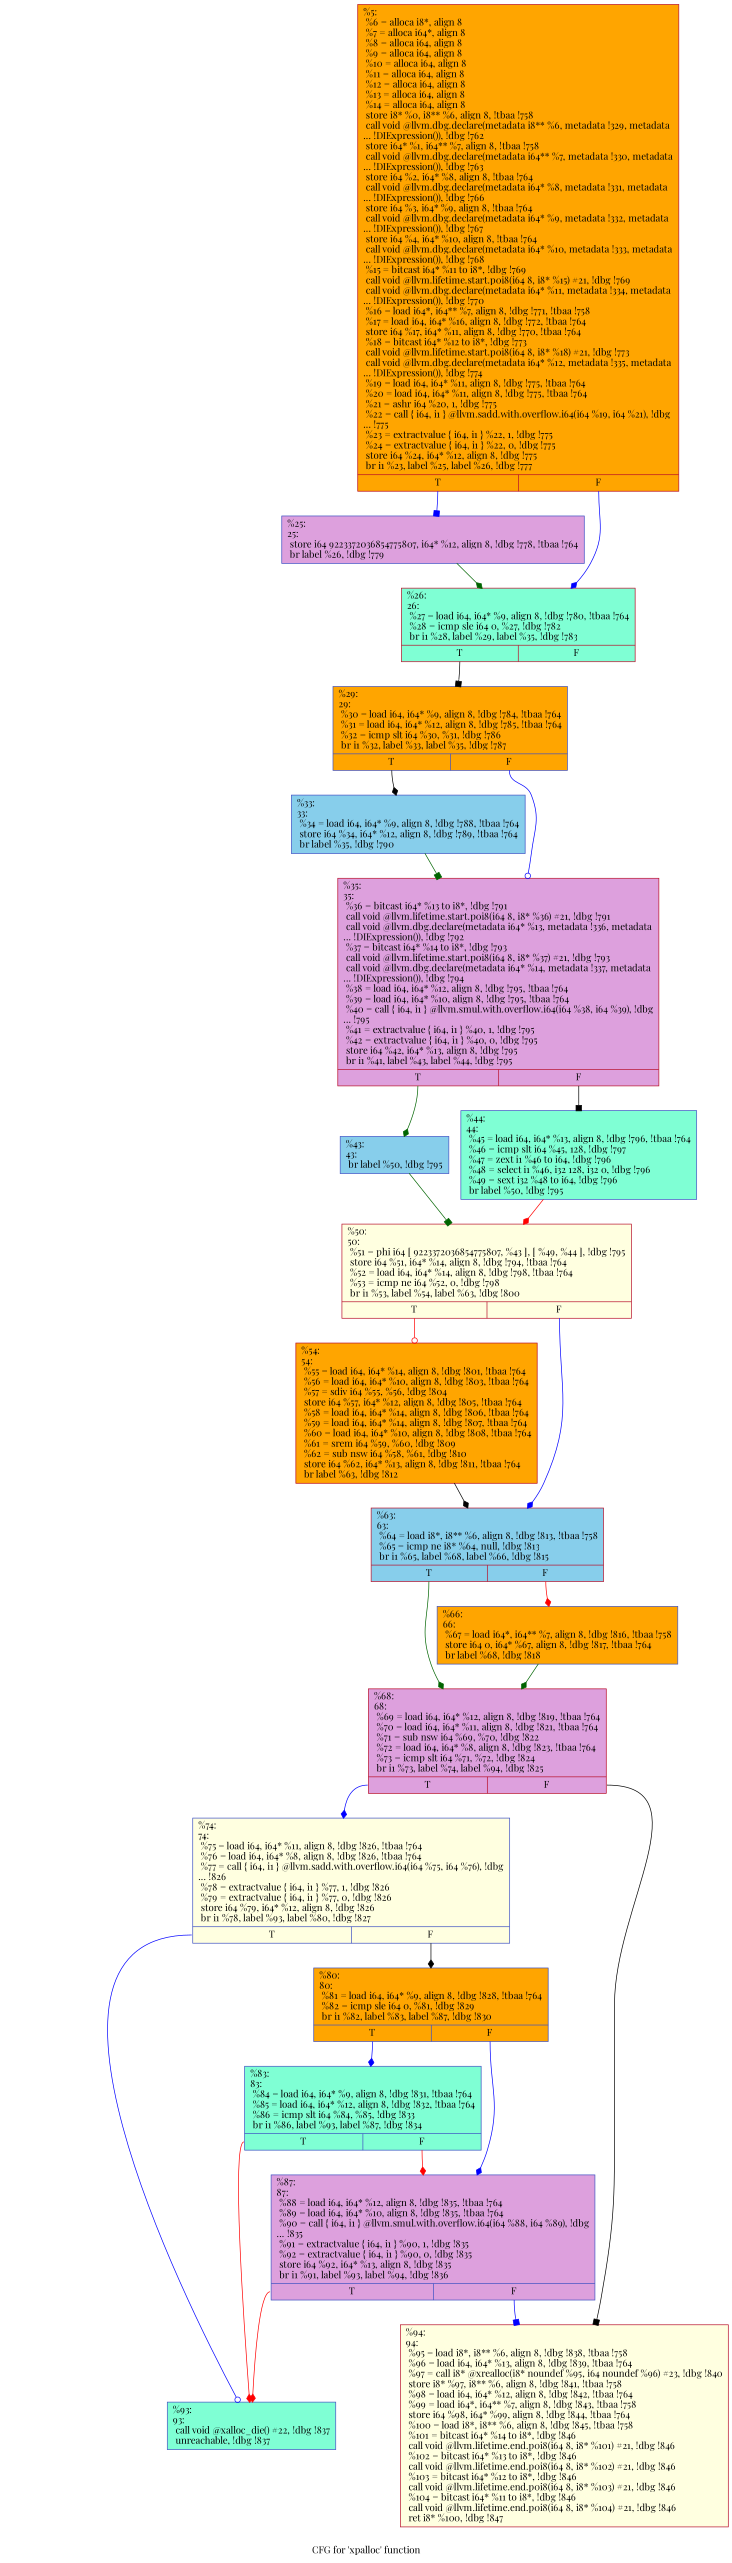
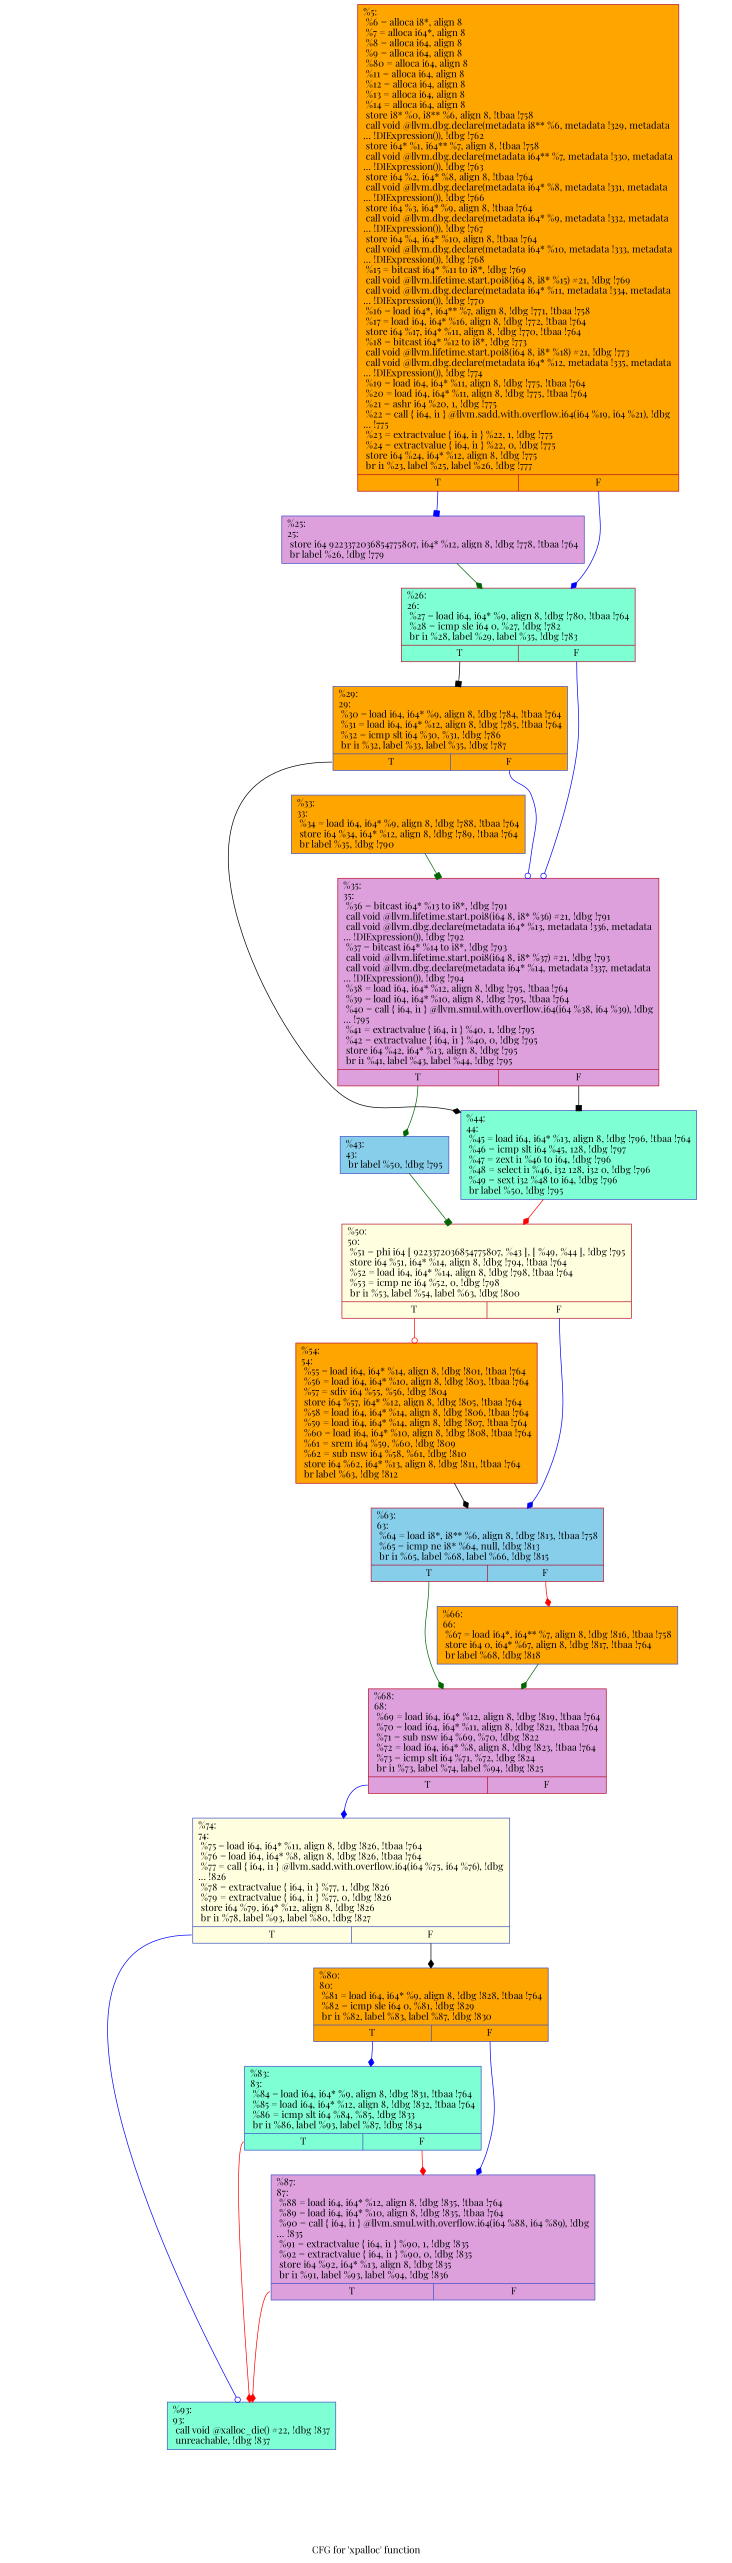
  digraph {
    fontname="Playfair Display"
    label="CFG for 'xpalloc' function"
    node [color="#3d50c3ff" fillcolor=orange fontname="Playfair Display" shape=record style=filled]
    edge [arrowhead=diamond color=blue fontname="Playfair Display" tailport=s0]
-   n1 [color="#b70d28ff" label="{%5:\l  %6 = alloca i8*, align 8\l  %7 = alloca i64*, align 8\l  %8 = alloca i64, align 8\l  %9 = alloca i64, align 8\l  %10 = alloca i64, align 8\l  %11 = alloca i64, align 8\l  %12 = alloca i64, align 8\l  %13 = alloca i64, align 8\l  %14 = alloca i64, align 8\l  store i8* %0, i8** %6, align 8, !tbaa !758\l  call void @llvm.dbg.declare(metadata i8** %6, metadata !329, metadata\l... !DIExpression()), !dbg !762\l  store i64* %1, i64** %7, align 8, !tbaa !758\l  call void @llvm.dbg.declare(metadata i64** %7, metadata !330, metadata\l... !DIExpression()), !dbg !763\l  store i64 %2, i64* %8, align 8, !tbaa !764\l  call void @llvm.dbg.declare(metadata i64* %8, metadata !331, metadata\l... !DIExpression()), !dbg !766\l  store i64 %3, i64* %9, align 8, !tbaa !764\l  call void @llvm.dbg.declare(metadata i64* %9, metadata !332, metadata\l... !DIExpression()), !dbg !767\l  store i64 %4, i64* %10, align 8, !tbaa !764\l  call void @llvm.dbg.declare(metadata i64* %10, metadata !333, metadata\l... !DIExpression()), !dbg !768\l  %15 = bitcast i64* %11 to i8*, !dbg !769\l  call void @llvm.lifetime.start.p0i8(i64 8, i8* %15) #21, !dbg !769\l  call void @llvm.dbg.declare(metadata i64* %11, metadata !334, metadata\l... !DIExpression()), !dbg !770\l  %16 = load i64*, i64** %7, align 8, !dbg !771, !tbaa !758\l  %17 = load i64, i64* %16, align 8, !dbg !772, !tbaa !764\l  store i64 %17, i64* %11, align 8, !dbg !770, !tbaa !764\l  %18 = bitcast i64* %12 to i8*, !dbg !773\l  call void @llvm.lifetime.start.p0i8(i64 8, i8* %18) #21, !dbg !773\l  call void @llvm.dbg.declare(metadata i64* %12, metadata !335, metadata\l... !DIExpression()), !dbg !774\l  %19 = load i64, i64* %11, align 8, !dbg !775, !tbaa !764\l  %20 = load i64, i64* %11, align 8, !dbg !775, !tbaa !764\l  %21 = ashr i64 %20, 1, !dbg !775\l  %22 = call \{ i64, i1 \} @llvm.sadd.with.overflow.i64(i64 %19, i64 %21), !dbg\l... !775\l  %23 = extractvalue \{ i64, i1 \} %22, 1, !dbg !775\l  %24 = extractvalue \{ i64, i1 \} %22, 0, !dbg !775\l  store i64 %24, i64* %12, align 8, !dbg !775\l  br i1 %23, label %25, label %26, !dbg !777\l|{<s0>T|<s1>F}}"]
+   n1 [color="#b70d28ff" label="{%5:\l  %6 = alloca i8*, align 8\l  %7 = alloca i64*, align 8\l  %8 = alloca i64, align 8\l  %9 = alloca i64, align 8\l  %80 = alloca i64, align 8\l  %11 = alloca i64, align 8\l  %12 = alloca i64, align 8\l  %13 = alloca i64, align 8\l  %14 = alloca i64, align 8\l  store i8* %0, i8** %6, align 8, !tbaa !758\l  call void @llvm.dbg.declare(metadata i8** %6, metadata !329, metadata\l... !DIExpression()), !dbg !762\l  store i64* %1, i64** %7, align 8, !tbaa !758\l  call void @llvm.dbg.declare(metadata i64** %7, metadata !330, metadata\l... !DIExpression()), !dbg !763\l  store i64 %2, i64* %8, align 8, !tbaa !764\l  call void @llvm.dbg.declare(metadata i64* %8, metadata !331, metadata\l... !DIExpression()), !dbg !766\l  store i64 %3, i64* %9, align 8, !tbaa !764\l  call void @llvm.dbg.declare(metadata i64* %9, metadata !332, metadata\l... !DIExpression()), !dbg !767\l  store i64 %4, i64* %10, align 8, !tbaa !764\l  call void @llvm.dbg.declare(metadata i64* %10, metadata !333, metadata\l... !DIExpression()), !dbg !768\l  %15 = bitcast i64* %11 to i8*, !dbg !769\l  call void @llvm.lifetime.start.p0i8(i64 8, i8* %15) #21, !dbg !769\l  call void @llvm.dbg.declare(metadata i64* %11, metadata !334, metadata\l... !DIExpression()), !dbg !770\l  %16 = load i64*, i64** %7, align 8, !dbg !771, !tbaa !758\l  %17 = load i64, i64* %16, align 8, !dbg !772, !tbaa !764\l  store i64 %17, i64* %11, align 8, !dbg !770, !tbaa !764\l  %18 = bitcast i64* %12 to i8*, !dbg !773\l  call void @llvm.lifetime.start.p0i8(i64 8, i8* %18) #21, !dbg !773\l  call void @llvm.dbg.declare(metadata i64* %12, metadata !335, metadata\l... !DIExpression()), !dbg !774\l  %19 = load i64, i64* %11, align 8, !dbg !775, !tbaa !764\l  %20 = load i64, i64* %11, align 8, !dbg !775, !tbaa !764\l  %21 = ashr i64 %20, 1, !dbg !775\l  %22 = call \{ i64, i1 \} @llvm.sadd.with.overflow.i64(i64 %19, i64 %21), !dbg\l... !775\l  %23 = extractvalue \{ i64, i1 \} %22, 1, !dbg !775\l  %24 = extractvalue \{ i64, i1 \} %22, 0, !dbg !775\l  store i64 %24, i64* %12, align 8, !dbg !775\l  br i1 %23, label %25, label %26, !dbg !777\l|{<s0>T|<s1>F}}"]
    n2 [fillcolor=plum label="{%25:\l25:                                               \l  store i64 9223372036854775807, i64* %12, align 8, !dbg !778, !tbaa !764\l  br label %26, !dbg !779\l}"]
    n3 [color="#b70d28ff" fillcolor=aquamarine label="{%26:\l26:                                               \l  %27 = load i64, i64* %9, align 8, !dbg !780, !tbaa !764\l  %28 = icmp sle i64 0, %27, !dbg !782\l  br i1 %28, label %29, label %35, !dbg !783\l|{<s0>T|<s1>F}}"]
    n4 [label="{%29:\l29:                                               \l  %30 = load i64, i64* %9, align 8, !dbg !784, !tbaa !764\l  %31 = load i64, i64* %12, align 8, !dbg !785, !tbaa !764\l  %32 = icmp slt i64 %30, %31, !dbg !786\l  br i1 %32, label %33, label %35, !dbg !787\l|{<s0>T|<s1>F}}"]
    n5 [color="#b70d28ff" fillcolor=plum label="{%35:\l35:                                               \l  %36 = bitcast i64* %13 to i8*, !dbg !791\l  call void @llvm.lifetime.start.p0i8(i64 8, i8* %36) #21, !dbg !791\l  call void @llvm.dbg.declare(metadata i64* %13, metadata !336, metadata\l... !DIExpression()), !dbg !792\l  %37 = bitcast i64* %14 to i8*, !dbg !793\l  call void @llvm.lifetime.start.p0i8(i64 8, i8* %37) #21, !dbg !793\l  call void @llvm.dbg.declare(metadata i64* %14, metadata !337, metadata\l... !DIExpression()), !dbg !794\l  %38 = load i64, i64* %12, align 8, !dbg !795, !tbaa !764\l  %39 = load i64, i64* %10, align 8, !dbg !795, !tbaa !764\l  %40 = call \{ i64, i1 \} @llvm.smul.with.overflow.i64(i64 %38, i64 %39), !dbg\l... !795\l  %41 = extractvalue \{ i64, i1 \} %40, 1, !dbg !795\l  %42 = extractvalue \{ i64, i1 \} %40, 0, !dbg !795\l  store i64 %42, i64* %13, align 8, !dbg !795\l  br i1 %41, label %43, label %44, !dbg !795\l|{<s0>T|<s1>F}}"]
-   n6 [fillcolor=skyblue label="{%33:\l33:                                               \l  %34 = load i64, i64* %9, align 8, !dbg !788, !tbaa !764\l  store i64 %34, i64* %12, align 8, !dbg !789, !tbaa !764\l  br label %35, !dbg !790\l}"]
+   n6 [label="{%33:\l33:                                               \l  %34 = load i64, i64* %9, align 8, !dbg !788, !tbaa !764\l  store i64 %34, i64* %12, align 8, !dbg !789, !tbaa !764\l  br label %35, !dbg !790\l}"]
    n7 [fillcolor=skyblue label="{%43:\l43:                                               \l  br label %50, !dbg !795\l}"]
    n8 [fillcolor=aquamarine label="{%44:\l44:                                               \l  %45 = load i64, i64* %13, align 8, !dbg !796, !tbaa !764\l  %46 = icmp slt i64 %45, 128, !dbg !797\l  %47 = zext i1 %46 to i64, !dbg !796\l  %48 = select i1 %46, i32 128, i32 0, !dbg !796\l  %49 = sext i32 %48 to i64, !dbg !796\l  br label %50, !dbg !795\l}"]
    n9 [color="#b70d28ff" fillcolor=lightyellow label="{%50:\l50:                                               \l  %51 = phi i64 [ 9223372036854775807, %43 ], [ %49, %44 ], !dbg !795\l  store i64 %51, i64* %14, align 8, !dbg !794, !tbaa !764\l  %52 = load i64, i64* %14, align 8, !dbg !798, !tbaa !764\l  %53 = icmp ne i64 %52, 0, !dbg !798\l  br i1 %53, label %54, label %63, !dbg !800\l|{<s0>T|<s1>F}}"]
    n10 [color="#b70d28ff" label="{%54:\l54:                                               \l  %55 = load i64, i64* %14, align 8, !dbg !801, !tbaa !764\l  %56 = load i64, i64* %10, align 8, !dbg !803, !tbaa !764\l  %57 = sdiv i64 %55, %56, !dbg !804\l  store i64 %57, i64* %12, align 8, !dbg !805, !tbaa !764\l  %58 = load i64, i64* %14, align 8, !dbg !806, !tbaa !764\l  %59 = load i64, i64* %14, align 8, !dbg !807, !tbaa !764\l  %60 = load i64, i64* %10, align 8, !dbg !808, !tbaa !764\l  %61 = srem i64 %59, %60, !dbg !809\l  %62 = sub nsw i64 %58, %61, !dbg !810\l  store i64 %62, i64* %13, align 8, !dbg !811, !tbaa !764\l  br label %63, !dbg !812\l}"]
    n11 [color="#b70d28ff" fillcolor=skyblue label="{%63:\l63:                                               \l  %64 = load i8*, i8** %6, align 8, !dbg !813, !tbaa !758\l  %65 = icmp ne i8* %64, null, !dbg !813\l  br i1 %65, label %68, label %66, !dbg !815\l|{<s0>T|<s1>F}}"]
    n12 [color="#b70d28ff" fillcolor=plum label="{%68:\l68:                                               \l  %69 = load i64, i64* %12, align 8, !dbg !819, !tbaa !764\l  %70 = load i64, i64* %11, align 8, !dbg !821, !tbaa !764\l  %71 = sub nsw i64 %69, %70, !dbg !822\l  %72 = load i64, i64* %8, align 8, !dbg !823, !tbaa !764\l  %73 = icmp slt i64 %71, %72, !dbg !824\l  br i1 %73, label %74, label %94, !dbg !825\l|{<s0>T|<s1>F}}"]
    n13 [label="{%66:\l66:                                               \l  %67 = load i64*, i64** %7, align 8, !dbg !816, !tbaa !758\l  store i64 0, i64* %67, align 8, !dbg !817, !tbaa !764\l  br label %68, !dbg !818\l}"]
    n14 [fillcolor=lightyellow label="{%74:\l74:                                               \l  %75 = load i64, i64* %11, align 8, !dbg !826, !tbaa !764\l  %76 = load i64, i64* %8, align 8, !dbg !826, !tbaa !764\l  %77 = call \{ i64, i1 \} @llvm.sadd.with.overflow.i64(i64 %75, i64 %76), !dbg\l... !826\l  %78 = extractvalue \{ i64, i1 \} %77, 1, !dbg !826\l  %79 = extractvalue \{ i64, i1 \} %77, 0, !dbg !826\l  store i64 %79, i64* %12, align 8, !dbg !826\l  br i1 %78, label %93, label %80, !dbg !827\l|{<s0>T|<s1>F}}"]
-   n15 [color="#b70d28ff" fillcolor=lightyellow label="{%94:\l94:                                               \l  %95 = load i8*, i8** %6, align 8, !dbg !838, !tbaa !758\l  %96 = load i64, i64* %13, align 8, !dbg !839, !tbaa !764\l  %97 = call i8* @xrealloc(i8* noundef %95, i64 noundef %96) #23, !dbg !840\l  store i8* %97, i8** %6, align 8, !dbg !841, !tbaa !758\l  %98 = load i64, i64* %12, align 8, !dbg !842, !tbaa !764\l  %99 = load i64*, i64** %7, align 8, !dbg !843, !tbaa !758\l  store i64 %98, i64* %99, align 8, !dbg !844, !tbaa !764\l  %100 = load i8*, i8** %6, align 8, !dbg !845, !tbaa !758\l  %101 = bitcast i64* %14 to i8*, !dbg !846\l  call void @llvm.lifetime.end.p0i8(i64 8, i8* %101) #21, !dbg !846\l  %102 = bitcast i64* %13 to i8*, !dbg !846\l  call void @llvm.lifetime.end.p0i8(i64 8, i8* %102) #21, !dbg !846\l  %103 = bitcast i64* %12 to i8*, !dbg !846\l  call void @llvm.lifetime.end.p0i8(i64 8, i8* %103) #21, !dbg !846\l  %104 = bitcast i64* %11 to i8*, !dbg !846\l  call void @llvm.lifetime.end.p0i8(i64 8, i8* %104) #21, !dbg !846\l  ret i8* %100, !dbg !847\l}"]
    n16 [fillcolor=aquamarine label="{%93:\l93:                                               \l  call void @xalloc_die() #22, !dbg !837\l  unreachable, !dbg !837\l}"]
    n17 [label="{%80:\l80:                                               \l  %81 = load i64, i64* %9, align 8, !dbg !828, !tbaa !764\l  %82 = icmp sle i64 0, %81, !dbg !829\l  br i1 %82, label %83, label %87, !dbg !830\l|{<s0>T|<s1>F}}"]
    n18 [fillcolor=aquamarine label="{%83:\l83:                                               \l  %84 = load i64, i64* %9, align 8, !dbg !831, !tbaa !764\l  %85 = load i64, i64* %12, align 8, !dbg !832, !tbaa !764\l  %86 = icmp slt i64 %84, %85, !dbg !833\l  br i1 %86, label %93, label %87, !dbg !834\l|{<s0>T|<s1>F}}"]
    n19 [fillcolor=plum label="{%87:\l87:                                               \l  %88 = load i64, i64* %12, align 8, !dbg !835, !tbaa !764\l  %89 = load i64, i64* %10, align 8, !dbg !835, !tbaa !764\l  %90 = call \{ i64, i1 \} @llvm.smul.with.overflow.i64(i64 %88, i64 %89), !dbg\l... !835\l  %91 = extractvalue \{ i64, i1 \} %90, 1, !dbg !835\l  %92 = extractvalue \{ i64, i1 \} %90, 0, !dbg !835\l  store i64 %92, i64* %13, align 8, !dbg !835\l  br i1 %91, label %93, label %94, !dbg !836\l|{<s0>T|<s1>F}}"]
    n1 -> n2 [arrowhead=box]
    n1 -> n3 [tailport=s1]
    n2 -> n3 [color=darkgreen]
    n3 -> n4 [arrowhead=box color=black]
+   n3 -> n5 [arrowhead=odot tailport=s1]
    n4 -> n5 [arrowhead=odot tailport=s1]
-   n4 -> n6 [color=black]
+   n4 -> n8 [color=black]
    n5 -> n7 [color=darkgreen]
    n5 -> n8 [arrowhead=box color=black tailport=s1]
    n6 -> n5 [arrowhead=box color=darkgreen]
    n7 -> n9 [arrowhead=box color=darkgreen]
    n8 -> n9 [color=red]
    n9 -> n10 [arrowhead=odot color=red]
    n9 -> n11 [tailport=s1]
    n10 -> n11 [color=black]
    n11 -> n12 [color=darkgreen]
    n11 -> n13 [color=red tailport=s1]
    n12 -> n14
-   n12 -> n15 [arrowhead=box color=black tailport=s1]
    n13 -> n12 [color=darkgreen]
    n14 -> n16 [arrowhead=odot]
    n14 -> n17 [color=black tailport=s1]
    n17 -> n18
    n17 -> n19 [tailport=s1]
    n18 -> n16 [color=red]
    n18 -> n19 [color=red tailport=s1]
-   n19 -> n15 [arrowhead=box tailport=s1]
    n19 -> n16 [color=red]
  }
